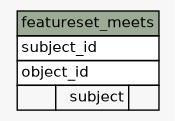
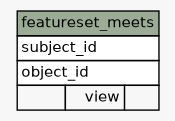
  digraph {
    bgcolor="#f7f7f7"
    fontname=Helvetica
    fontsize=11
    nodesep=0.18
    rankdir=RL
    ranksep=0.46
-   n1 [fontname=Helvetica fontsize=11 label=<     <TABLE BORDER="0" CELLBORDER="1" CELLSPACING="0" BGCOLOR="#ffffff">       <TR><TD COLSPAN="3" BGCOLOR="#9bab96" ALIGN="CENTER">featureset_meets</TD></TR>       <TR><TD PORT="subject_id" COLSPAN="3" ALIGN="LEFT">subject_id</TD></TR>       <TR><TD PORT="object_id" COLSPAN="3" ALIGN="LEFT">object_id</TD></TR>       <TR><TD ALIGN="LEFT" BGCOLOR="#f7f7f7">  </TD><TD ALIGN="RIGHT" BGCOLOR="#f7f7f7">subject</TD><TD ALIGN="RIGHT" BGCOLOR="#f7f7f7">  </TD></TR>     </TABLE>> shape=plaintext]
+   n1 [fontname=Helvetica fontsize=11 label=<     <TABLE BORDER="0" CELLBORDER="1" CELLSPACING="0" BGCOLOR="#ffffff">       <TR><TD COLSPAN="3" BGCOLOR="#9bab96" ALIGN="CENTER">featureset_meets</TD></TR>       <TR><TD PORT="subject_id" COLSPAN="3" ALIGN="LEFT">subject_id</TD></TR>       <TR><TD PORT="object_id" COLSPAN="3" ALIGN="LEFT">object_id</TD></TR>       <TR><TD ALIGN="LEFT" BGCOLOR="#f7f7f7">  </TD><TD ALIGN="RIGHT" BGCOLOR="#f7f7f7">view</TD><TD ALIGN="RIGHT" BGCOLOR="#f7f7f7">  </TD></TR>     </TABLE>> shape=plaintext]
  }
